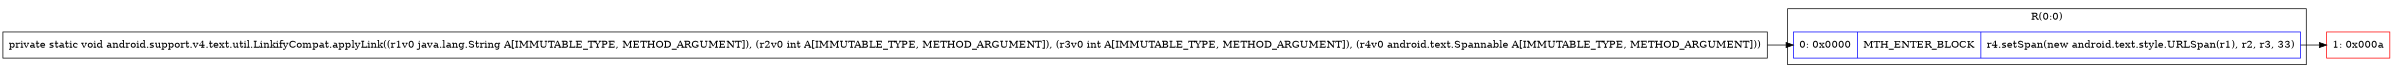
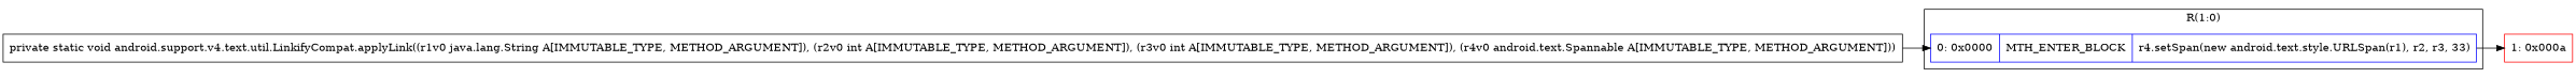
  digraph {
    rankdir=LR
    node [shape=record]
    n1 [color=blue label="{0\:\ 0x0000|MTH_ENTER_BLOCK\l|r4.setSpan(new android.text.style.URLSpan(r1), r2, r3, 33)\l}"]
    n2 [color=red label="{1\:\ 0x000a}"]
    n3 [label="{private static void android.support.v4.text.util.LinkifyCompat.applyLink((r1v0 java.lang.String A[IMMUTABLE_TYPE, METHOD_ARGUMENT]), (r2v0 int A[IMMUTABLE_TYPE, METHOD_ARGUMENT]), (r3v0 int A[IMMUTABLE_TYPE, METHOD_ARGUMENT]), (r4v0 android.text.Spannable A[IMMUTABLE_TYPE, METHOD_ARGUMENT])) }"]
    subgraph cluster_1 {
-     label="R(0:0)"
+     label="R(1:0)"
      n1
    }
    n1 -> n2
    n3 -> n1
  }
